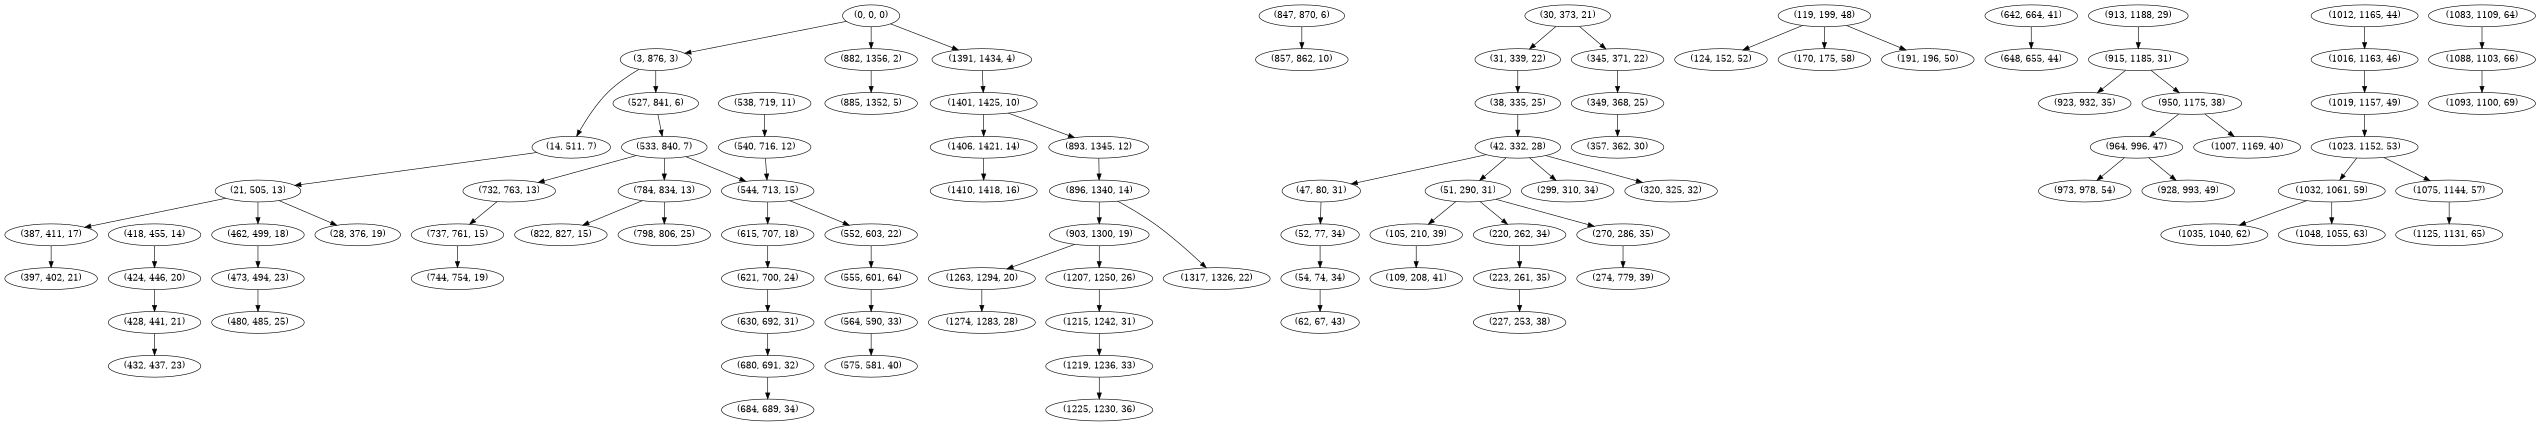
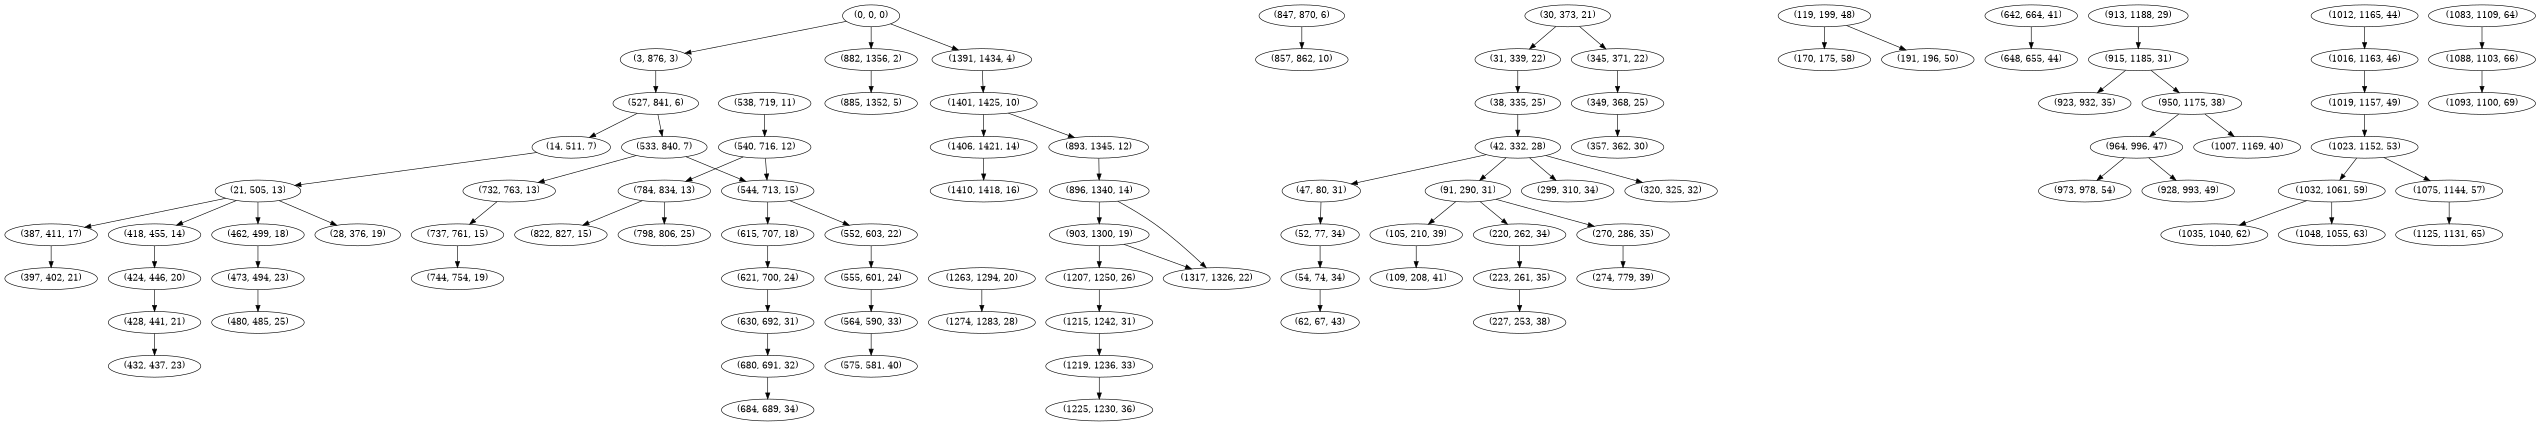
  digraph {
    "(0, 0, 0)"
    "(3, 876, 3)"
    "(882, 1356, 2)"
    "(1391, 1434, 4)"
    "(14, 511, 7)"
    "(527, 841, 6)"
    "(885, 1352, 5)"
    "(1401, 1425, 10)"
    "(21, 505, 13)"
    "(533, 840, 7)"
    "(847, 870, 6)"
    "(857, 862, 10)"
    "(28, 376, 19)"
    "(387, 411, 17)"
    "(418, 455, 14)"
    "(462, 499, 18)"
    "(397, 402, 21)"
    "(424, 446, 20)"
    "(473, 494, 23)"
    "(30, 373, 21)"
    "(31, 339, 22)"
    "(345, 371, 22)"
    "(38, 335, 25)"
    "(349, 368, 25)"
    "(42, 332, 28)"
    "(47, 80, 31)"
-   "(91, 290, 31)" [label="(51, 290, 31)"]
+   "(91, 290, 31)"
    "(299, 310, 34)"
    "(320, 325, 32)"
    "(52, 77, 34)"
    "(105, 210, 39)"
    "(220, 262, 34)"
    "(270, 286, 35)"
    n34 [label="(54, 74, 34)"]
    "(62, 67, 43)"
    "(109, 208, 41)"
    "(223, 261, 35)"
    n38 [label="(274, 779, 39)"]
    "(119, 199, 48)"
-   "(124, 152, 52)"
    "(170, 175, 58)"
    "(191, 196, 50)"
    "(227, 253, 38)"
    "(357, 362, 30)"
    "(428, 441, 21)"
    "(432, 437, 23)"
    "(480, 485, 25)"
    "(732, 763, 13)"
    "(784, 834, 13)"
    "(544, 713, 15)"
    "(538, 719, 11)"
    "(540, 716, 12)"
    "(737, 761, 15)"
    "(798, 806, 25)"
    "(822, 827, 15)"
    "(552, 603, 22)"
    "(615, 707, 18)"
-   "(555, 601, 24)" [label="(555, 601, 64)"]
+   "(555, 601, 24)"
    "(621, 700, 24)"
    "(564, 590, 33)"
    "(575, 581, 40)"
    "(630, 692, 31)"
    "(680, 691, 32)"
    "(684, 689, 34)"
    "(642, 664, 41)"
    "(648, 655, 44)"
    "(744, 754, 19)"
    "(893, 1345, 12)"
    "(896, 1340, 14)"
    "(903, 1300, 19)"
    "(1317, 1326, 22)"
    "(1207, 1250, 26)"
    "(1263, 1294, 20)"
    "(913, 1188, 29)"
    "(915, 1185, 31)"
    "(1215, 1242, 31)"
    "(1274, 1283, 28)"
    "(923, 932, 35)"
    "(950, 1175, 38)"
    "(964, 996, 47)"
    "(1007, 1169, 40)"
    "(973, 978, 54)"
    n83 [label="(928, 993, 49)"]
    "(1012, 1165, 44)"
    "(1016, 1163, 46)"
    "(1019, 1157, 49)"
    "(1023, 1152, 53)"
    "(1032, 1061, 59)"
    "(1075, 1144, 57)"
    "(1035, 1040, 62)"
    "(1048, 1055, 63)"
    "(1125, 1131, 65)"
    "(1083, 1109, 64)"
    "(1088, 1103, 66)"
    "(1093, 1100, 69)"
    "(1219, 1236, 33)"
    "(1225, 1230, 36)"
    "(1406, 1421, 14)"
    "(1410, 1418, 16)"
    "(0, 0, 0)" -> "(3, 876, 3)"
    "(0, 0, 0)" -> "(882, 1356, 2)"
    "(0, 0, 0)" -> "(1391, 1434, 4)"
-   "(3, 876, 3)" -> "(14, 511, 7)"
+   "(527, 841, 6)" -> "(14, 511, 7)"
    "(3, 876, 3)" -> "(527, 841, 6)"
    "(882, 1356, 2)" -> "(885, 1352, 5)"
    "(1391, 1434, 4)" -> "(1401, 1425, 10)"
    "(14, 511, 7)" -> "(21, 505, 13)"
    "(527, 841, 6)" -> "(533, 840, 7)"
    "(1401, 1425, 10)" -> "(893, 1345, 12)"
    "(1401, 1425, 10)" -> "(1406, 1421, 14)"
    "(21, 505, 13)" -> "(28, 376, 19)"
    "(21, 505, 13)" -> "(387, 411, 17)"
+   "(21, 505, 13)" -> "(418, 455, 14)"
    "(21, 505, 13)" -> "(462, 499, 18)"
    "(533, 840, 7)" -> "(732, 763, 13)"
-   "(533, 840, 7)" -> "(784, 834, 13)"
+   "(540, 716, 12)" -> "(784, 834, 13)"
    "(533, 840, 7)" -> "(544, 713, 15)"
    "(847, 870, 6)" -> "(857, 862, 10)"
    "(387, 411, 17)" -> "(397, 402, 21)"
    "(418, 455, 14)" -> "(424, 446, 20)"
    "(462, 499, 18)" -> "(473, 494, 23)"
    "(424, 446, 20)" -> "(428, 441, 21)"
    "(473, 494, 23)" -> "(480, 485, 25)"
    "(30, 373, 21)" -> "(31, 339, 22)"
    "(30, 373, 21)" -> "(345, 371, 22)"
    "(31, 339, 22)" -> "(38, 335, 25)"
    "(345, 371, 22)" -> "(349, 368, 25)"
    "(38, 335, 25)" -> "(42, 332, 28)"
    "(349, 368, 25)" -> "(357, 362, 30)"
    "(42, 332, 28)" -> "(47, 80, 31)"
    "(42, 332, 28)" -> "(91, 290, 31)"
    "(42, 332, 28)" -> "(299, 310, 34)"
    "(42, 332, 28)" -> "(320, 325, 32)"
    "(47, 80, 31)" -> "(52, 77, 34)"
    "(91, 290, 31)" -> "(105, 210, 39)"
    "(91, 290, 31)" -> "(220, 262, 34)"
    "(91, 290, 31)" -> "(270, 286, 35)"
    "(52, 77, 34)" -> n34
    "(105, 210, 39)" -> "(109, 208, 41)"
    "(220, 262, 34)" -> "(223, 261, 35)"
    "(270, 286, 35)" -> n38
    n34 -> "(62, 67, 43)"
    "(223, 261, 35)" -> "(227, 253, 38)"
-   "(119, 199, 48)" -> "(124, 152, 52)"
    "(119, 199, 48)" -> "(170, 175, 58)"
    "(119, 199, 48)" -> "(191, 196, 50)"
    "(428, 441, 21)" -> "(432, 437, 23)"
    "(732, 763, 13)" -> "(737, 761, 15)"
    "(784, 834, 13)" -> "(798, 806, 25)"
    "(784, 834, 13)" -> "(822, 827, 15)"
    "(544, 713, 15)" -> "(552, 603, 22)"
    "(544, 713, 15)" -> "(615, 707, 18)"
    "(538, 719, 11)" -> "(540, 716, 12)"
    "(540, 716, 12)" -> "(544, 713, 15)"
    "(737, 761, 15)" -> "(744, 754, 19)"
    "(552, 603, 22)" -> "(555, 601, 24)"
    "(615, 707, 18)" -> "(621, 700, 24)"
    "(555, 601, 24)" -> "(564, 590, 33)"
    "(621, 700, 24)" -> "(630, 692, 31)"
    "(564, 590, 33)" -> "(575, 581, 40)"
    "(630, 692, 31)" -> "(680, 691, 32)"
    "(680, 691, 32)" -> "(684, 689, 34)"
    "(642, 664, 41)" -> "(648, 655, 44)"
    "(893, 1345, 12)" -> "(896, 1340, 14)"
    "(896, 1340, 14)" -> "(903, 1300, 19)"
    "(896, 1340, 14)" -> "(1317, 1326, 22)"
    "(903, 1300, 19)" -> "(1207, 1250, 26)"
-   "(903, 1300, 19)" -> "(1263, 1294, 20)"
+   "(903, 1300, 19)" -> "(1317, 1326, 22)"
    "(1207, 1250, 26)" -> "(1215, 1242, 31)"
    "(1263, 1294, 20)" -> "(1274, 1283, 28)"
    "(913, 1188, 29)" -> "(915, 1185, 31)"
    "(915, 1185, 31)" -> "(923, 932, 35)"
    "(915, 1185, 31)" -> "(950, 1175, 38)"
    "(1215, 1242, 31)" -> "(1219, 1236, 33)"
    "(950, 1175, 38)" -> "(964, 996, 47)"
    "(950, 1175, 38)" -> "(1007, 1169, 40)"
    "(964, 996, 47)" -> "(973, 978, 54)"
    "(964, 996, 47)" -> n83
    "(1012, 1165, 44)" -> "(1016, 1163, 46)"
    "(1016, 1163, 46)" -> "(1019, 1157, 49)"
    "(1019, 1157, 49)" -> "(1023, 1152, 53)"
    "(1023, 1152, 53)" -> "(1032, 1061, 59)"
    "(1023, 1152, 53)" -> "(1075, 1144, 57)"
    "(1032, 1061, 59)" -> "(1035, 1040, 62)"
    "(1032, 1061, 59)" -> "(1048, 1055, 63)"
    "(1075, 1144, 57)" -> "(1125, 1131, 65)"
    "(1083, 1109, 64)" -> "(1088, 1103, 66)"
    "(1088, 1103, 66)" -> "(1093, 1100, 69)"
    "(1219, 1236, 33)" -> "(1225, 1230, 36)"
    "(1406, 1421, 14)" -> "(1410, 1418, 16)"
  }
